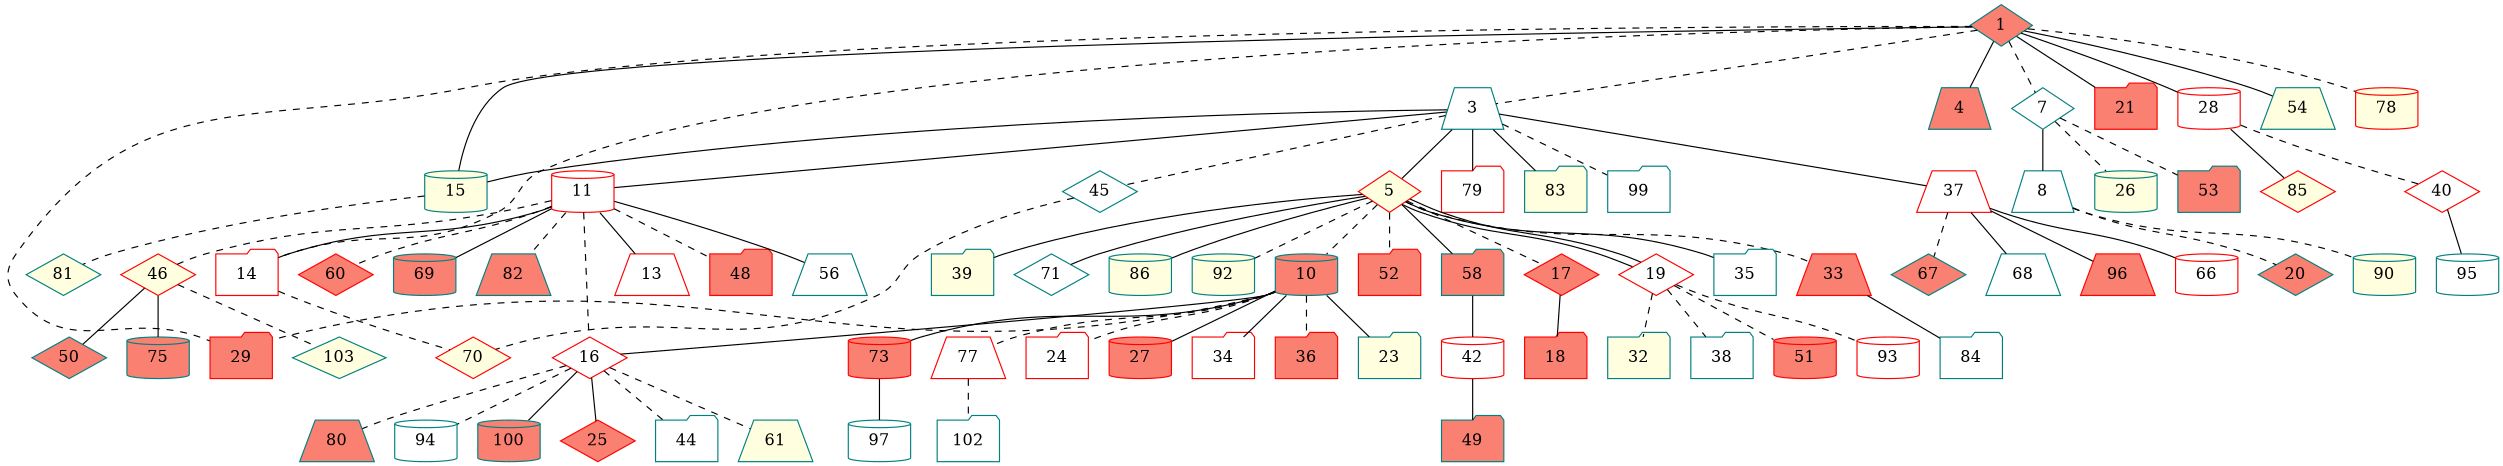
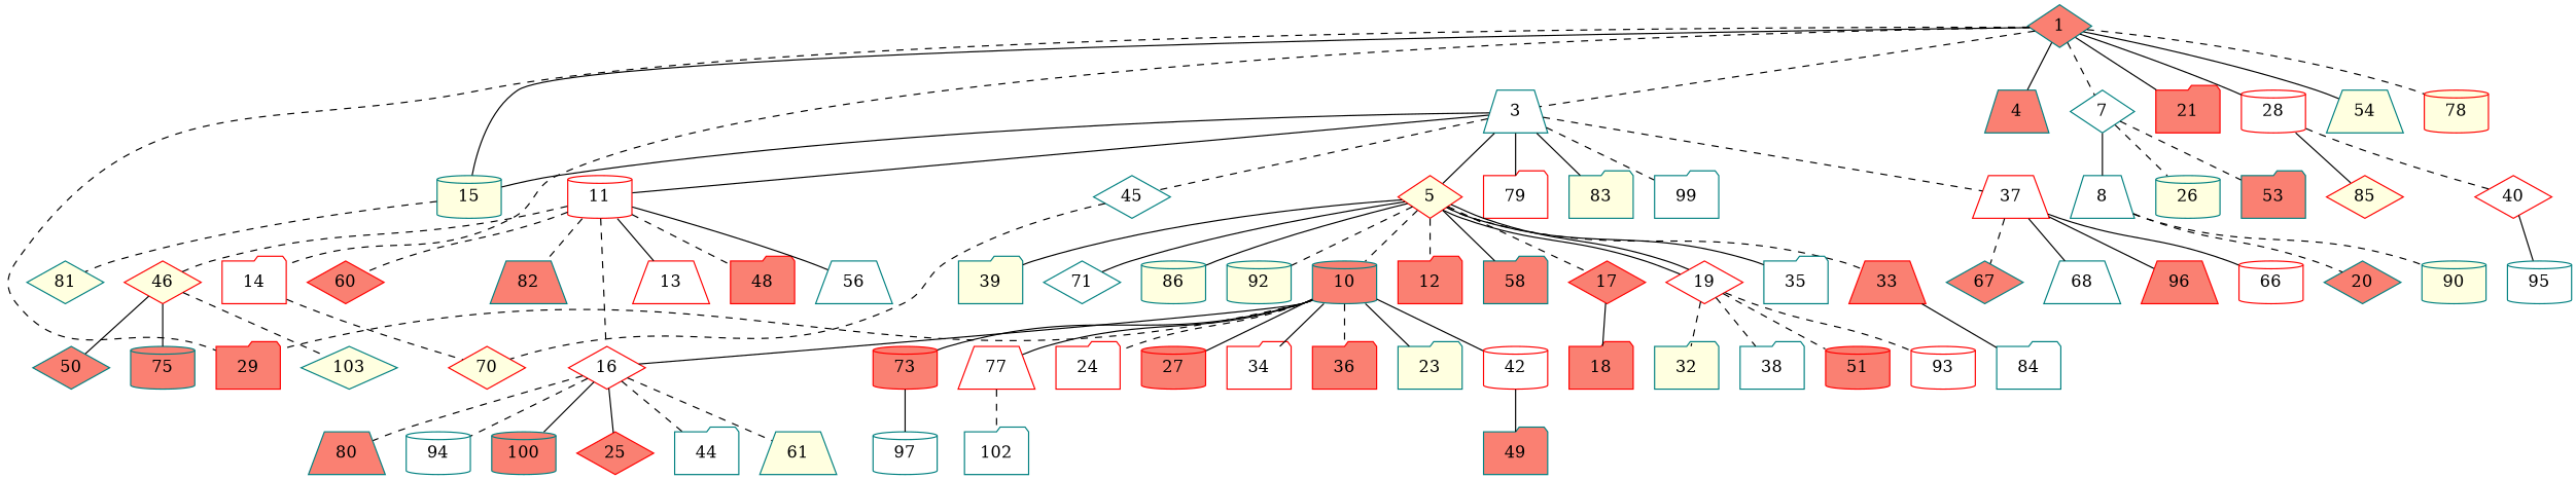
  graph {
    node [color=teal fillcolor=white shape=folder style=filled]
    edge [style=solid]
    1 [fillcolor=salmon shape=diamond super="+2"]
    3 [shape=trapezium super="+6"]
    4 [fillcolor=salmon shape=trapezium]
    7 [shape=diamond]
    14 [color=red super="+30"]
    15 [fillcolor=lightyellow shape=cylinder super="+57"]
    21 [color=red fillcolor=salmon]
    28 [color=red shape=cylinder super="+47"]
    29 [color=red fillcolor=salmon super="+89"]
    54 [fillcolor=lightyellow shape=trapezium]
    78 [color=red fillcolor=lightyellow shape=cylinder]
    5 [color=red fillcolor=lightyellow shape=diamond super="+9"]
    11 [color=red shape=cylinder super="+41"]
    37 [color=red shape=trapezium super="+64"]
    45 [shape=diamond super="+65"]
    79 [color=red]
    83 [fillcolor=lightyellow]
    99
    8 [shape=trapezium super="+55"]
    26 [fillcolor=lightyellow shape=cylinder super="+88"]
    53 [fillcolor=salmon super="+63"]
    70 [color=red fillcolor=lightyellow shape=diamond super="+76"]
    81 [fillcolor=lightyellow shape=diamond]
    40 [color=red shape=diamond]
    85 [color=red fillcolor=lightyellow shape=diamond]
    10 [fillcolor=salmon shape=cylinder super="+22"]
-   12 [color=red fillcolor=salmon label=52]
+   12 [color=red fillcolor=salmon]
    17 [color=red fillcolor=salmon shape=diamond]
    19 [color=red shape=diamond super="+43"]
    33 [color=red fillcolor=salmon shape=trapezium]
    35
    39 [fillcolor=lightyellow]
    58 [fillcolor=salmon]
    71 [shape=diamond]
    86 [fillcolor=lightyellow shape=cylinder]
    92 [fillcolor=lightyellow shape=cylinder]
    16 [color=red shape=diamond super="+31"]
    13 [color=red shape=trapezium]
    46 [color=red fillcolor=lightyellow shape=diamond super="+52"]
    48 [color=red fillcolor=salmon]
    56 [shape=trapezium]
    60 [color=red fillcolor=salmon shape=diamond]
-   69 [fillcolor=salmon shape=cylinder]
    82 [fillcolor=salmon shape=trapezium]
    66 [color=red shape=cylinder super="+98"]
    67 [fillcolor=salmon shape=diamond super="+72"]
    68 [shape=trapezium super="+101"]
    96 [color=red fillcolor=salmon shape=trapezium]
    23 [fillcolor=lightyellow]
    24 [color=red]
    27 [color=red fillcolor=salmon shape=cylinder]
    34 [color=red]
    36 [color=red fillcolor=salmon]
    42 [color=red shape=cylinder super="+62"]
    73 [color=red fillcolor=salmon shape=cylinder super="+104"]
    77 [color=red shape=trapezium super="+87"]
    18 [color=red fillcolor=salmon]
    32 [fillcolor=lightyellow super="+59"]
    38 [super="+91"]
    51 [color=red fillcolor=salmon shape=cylinder]
    93 [color=red shape=cylinder]
    84
    20 [fillcolor=salmon shape=diamond]
    90 [fillcolor=lightyellow shape=cylinder]
    25 [color=red fillcolor=salmon shape=diamond]
    44
    61 [fillcolor=lightyellow shape=trapezium]
    80 [fillcolor=salmon shape=trapezium]
    94 [shape=cylinder]
    100 [fillcolor=salmon shape=cylinder]
    49 [fillcolor=salmon]
    97 [shape=cylinder]
    102
    50 [fillcolor=salmon shape=diamond super="+74"]
    75 [fillcolor=salmon shape=cylinder]
    103 [fillcolor=lightyellow shape=diamond]
    95 [shape=cylinder]
    1 -- 3 [style=dashed]
    1 -- 4
    1 -- 7 [style=dashed]
    1 -- 14 [style=dashed]
    1 -- 15
    1 -- 21
    1 -- 28
    1 -- 29 [style=dashed]
    1 -- 54
    1 -- 78 [style=dashed]
    3 -- 15
    3 -- 5
    3 -- 11
-   3 -- 37
+   3 -- 37 [style=dashed]
    3 -- 45 [style=dashed]
    3 -- 79
    3 -- 83
    3 -- 99 [style=dashed]
    7 -- 8
    7 -- 26 [style=dashed]
    7 -- 53 [style=dashed]
    14 -- 70 [style=dashed]
    15 -- 81 [style=dashed]
    28 -- 40 [style=dashed]
    28 -- 85
    5 -- 10 [style=dashed]
    5 -- 12 [style=dashed]
    5 -- 17 [style=dashed]
    5 -- 19
    5 -- 19
    5 -- 33 [style=dashed]
    5 -- 35
    5 -- 39
    5 -- 58
    5 -- 71
    5 -- 86
    5 -- 92 [style=dashed]
-   11 -- 14
    11 -- 16 [style=dashed]
    11 -- 13
    11 -- 46 [style=dashed]
    11 -- 48 [style=dashed]
    11 -- 56
    11 -- 60 [style=dashed]
-   11 -- 69
    11 -- 82 [style=dashed]
    37 -- 66
    37 -- 67 [style=dashed]
    37 -- 68
    37 -- 96
    45 -- 70 [style=dashed]
    8 -- 20 [style=dashed]
    8 -- 90 [style=dashed]
    40 -- 95
    10 -- 29 [style=dashed]
    10 -- 16
    10 -- 23
    10 -- 24 [style=dashed]
    10 -- 27
    10 -- 34
    10 -- 36 [style=dashed]
-   58 -- 42
+   10 -- 42
    10 -- 73
-   10 -- 77 [style=dashed]
+   10 -- 77
    17 -- 18
    19 -- 32 [style=dashed]
    19 -- 38 [style=dashed]
    19 -- 51 [style=dashed]
    19 -- 93 [style=dashed]
    33 -- 84
    16 -- 25
    16 -- 44 [style=dashed]
    16 -- 61 [style=dashed]
    16 -- 80 [style=dashed]
    16 -- 94 [style=dashed]
    16 -- 100
    46 -- 50
    46 -- 75
    46 -- 103 [style=dashed]
    42 -- 49
    73 -- 97
    77 -- 102 [style=dashed]
  }
